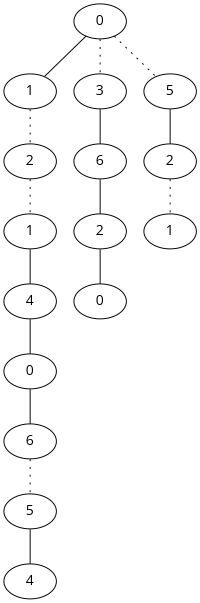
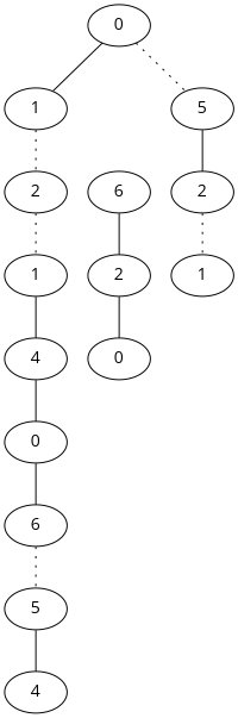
  graph {
    fontname="Open Sans"
    node [fontname="Open Sans"]
    edge [fontname="Open Sans"]
    n1 [label=0]
    n2 [label=1]
-   n3 [label=3]
    n4 [label=5]
    n5 [label=2]
    n6 [label=1]
    n7 [label=4]
    n8 [label=0]
    n9 [label=6]
    n10 [label=5]
    n11 [label=4]
    n12 [label=6]
    n13 [label=2]
    n14 [label=0]
    n15 [label=2]
    n16 [label=1]
    n1 -- n2
-   n1 -- n3 [style=dotted]
    n1 -- n4 [style=dotted]
    n2 -- n5 [style=dotted]
-   n3 -- n12
    n4 -- n15
    n5 -- n6 [style=dotted]
    n6 -- n7
    n7 -- n8
    n8 -- n9
    n9 -- n10 [style=dotted]
    n10 -- n11
    n12 -- n13
    n13 -- n14
    n15 -- n16 [style=dotted]
  }
